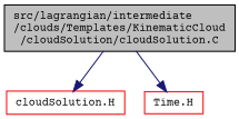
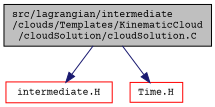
  digraph {
    fontname="Courier Prime"
    node [color=red fontname="Courier Prime" fontsize=10 shape=record]
    edge [color=midnightblue fontname="Courier Prime" fontsize=10 labelfontname=Helvetica labelfontsize=10 style=solid]
    n1 [color=black fillcolor=grey75 fontcolor=black height=0.2 label="src/lagrangian/intermediate\l/clouds/Templates/KinematicCloud\l/cloudSolution/cloudSolution.C" style=filled width=0.4]
-   n2 [height=0.2 label="cloudSolution.H" width=0.4]
+   n2 [height=0.2 label="intermediate.H" width=0.4]
    n3 [height=0.2 label="Time.H" width=0.4]
    n1 -> n2
    n1 -> n3
  }
